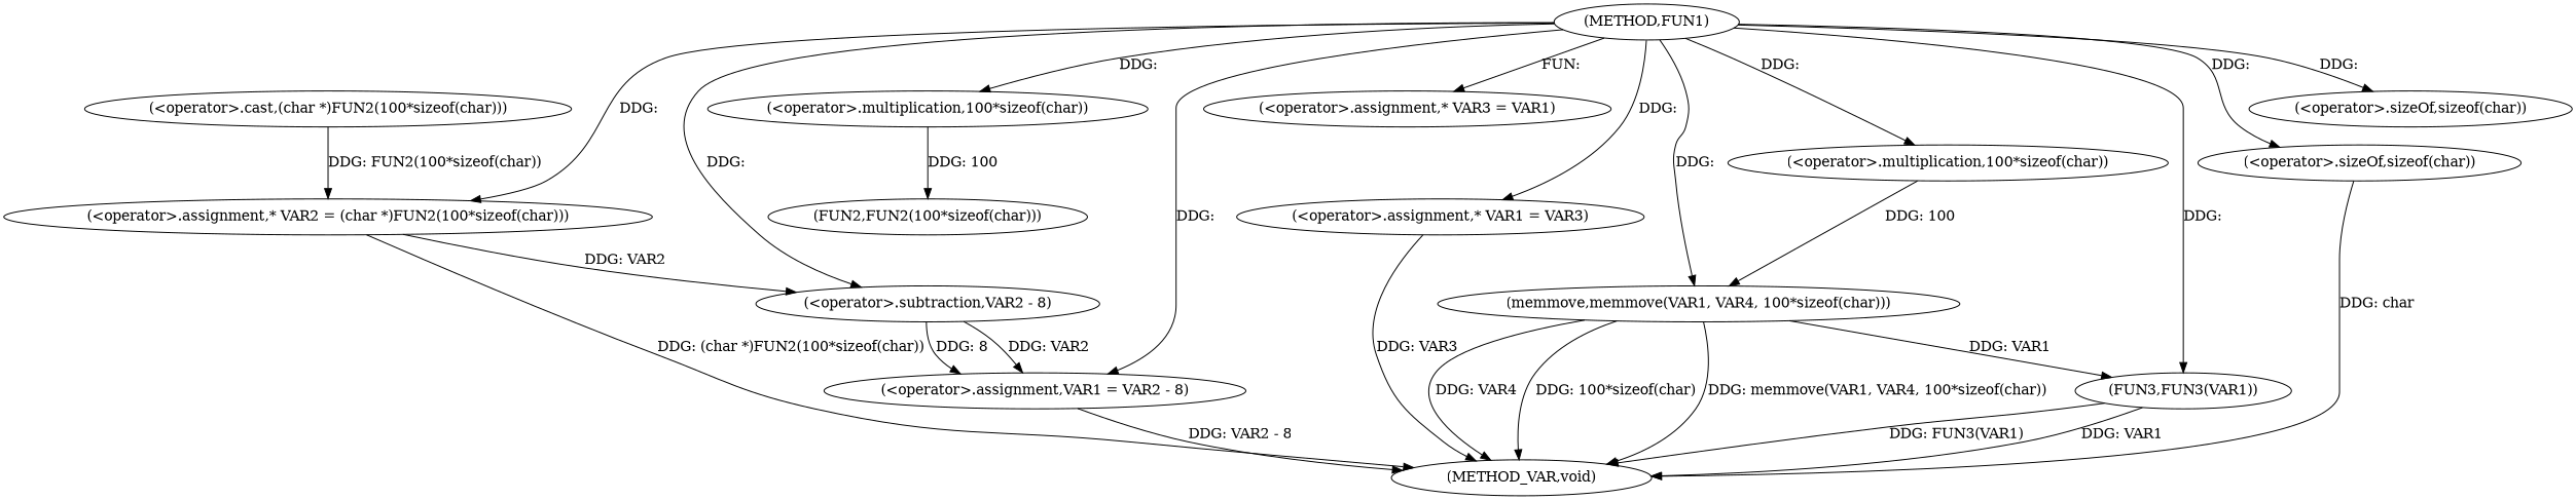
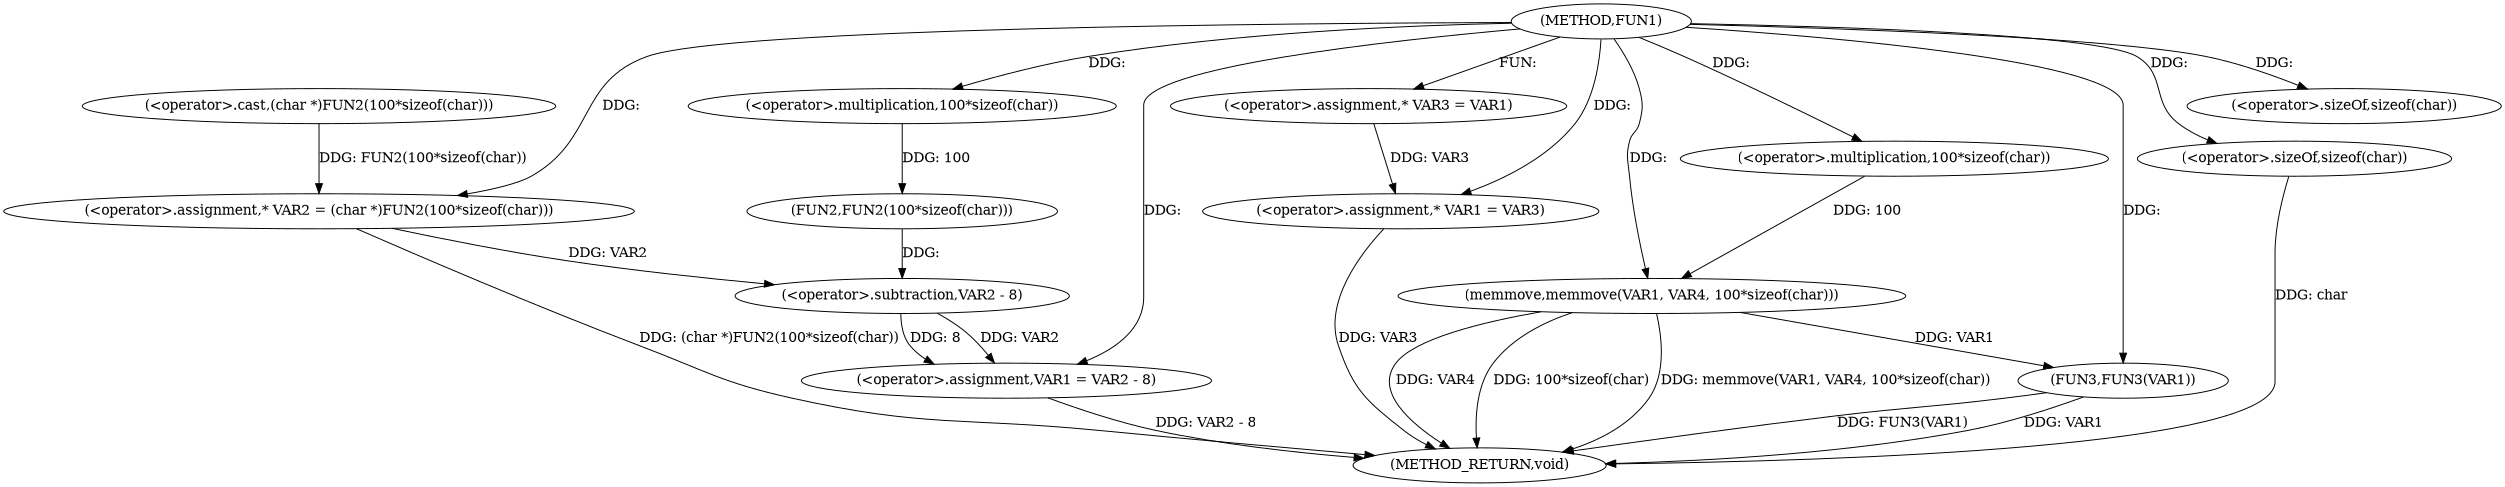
  digraph {
    n1 [label="(METHOD,FUN1)"]
    n2 [label="(<operator>.assignment,* VAR2 = (char *)FUN2(100*sizeof(char)))"]
    n3 [label="(<operator>.multiplication,100*sizeof(char))"]
    n4 [label="(<operator>.sizeOf,sizeof(char))"]
    n5 [label="(<operator>.assignment,VAR1 = VAR2 - 8)"]
    n6 [label="(<operator>.subtraction,VAR2 - 8)"]
    n7 [label="(<operator>.assignment,* VAR3 = VAR1)"]
    n8 [label="(<operator>.assignment,* VAR1 = VAR3)"]
    n9 [label="(memmove,memmove(VAR1, VAR4, 100*sizeof(char)))"]
    n10 [label="(<operator>.multiplication,100*sizeof(char))"]
    n11 [label="(<operator>.sizeOf,sizeof(char))"]
    n12 [label="(FUN3,FUN3(VAR1))"]
-   n13 [label="(METHOD_VAR,void)"]
+   n13 [label="(METHOD_RETURN,void)"]
    n14 [label="(FUN2,FUN2(100*sizeof(char)))"]
    n15 [label="(<operator>.cast,(char *)FUN2(100*sizeof(char)))"]
    n1 -> n2 [label="DDG: "]
    n1 -> n3 [label="DDG: "]
    n1 -> n4 [label="DDG: "]
    n1 -> n5 [label="DDG: "]
-   n1 -> n6 [label="DDG: "]
+   n14 -> n6 [label="DDG: "]
    n1 -> n7 [label="FUN: "]
    n1 -> n8 [label="DDG: "]
    n1 -> n9 [label="DDG: "]
    n1 -> n10 [label="DDG: "]
    n1 -> n11 [label="DDG: "]
    n1 -> n12 [label="DDG: "]
    n2 -> n6 [label="DDG: VAR2"]
    n2 -> n13 [label="DDG: (char *)FUN2(100*sizeof(char))"]
    n3 -> n14 [label="DDG: 100"]
    n5 -> n13 [label="DDG: VAR2 - 8"]
    n6 -> n5 [label="DDG: VAR2"]
    n6 -> n5 [label="DDG: 8"]
+   n7 -> n8 [label="DDG: VAR3"]
    n8 -> n13 [label="DDG: VAR3"]
    n9 -> n12 [label="DDG: VAR1"]
    n9 -> n13 [label="DDG: 100*sizeof(char)"]
    n9 -> n13 [label="DDG: memmove(VAR1, VAR4, 100*sizeof(char))"]
    n9 -> n13 [label="DDG: VAR4"]
    n10 -> n9 [label="DDG: 100"]
    n11 -> n13 [label="DDG: char"]
    n12 -> n13 [label="DDG: FUN3(VAR1)"]
    n12 -> n13 [label="DDG: VAR1"]
    n15 -> n2 [label="DDG: FUN2(100*sizeof(char))"]
  }
